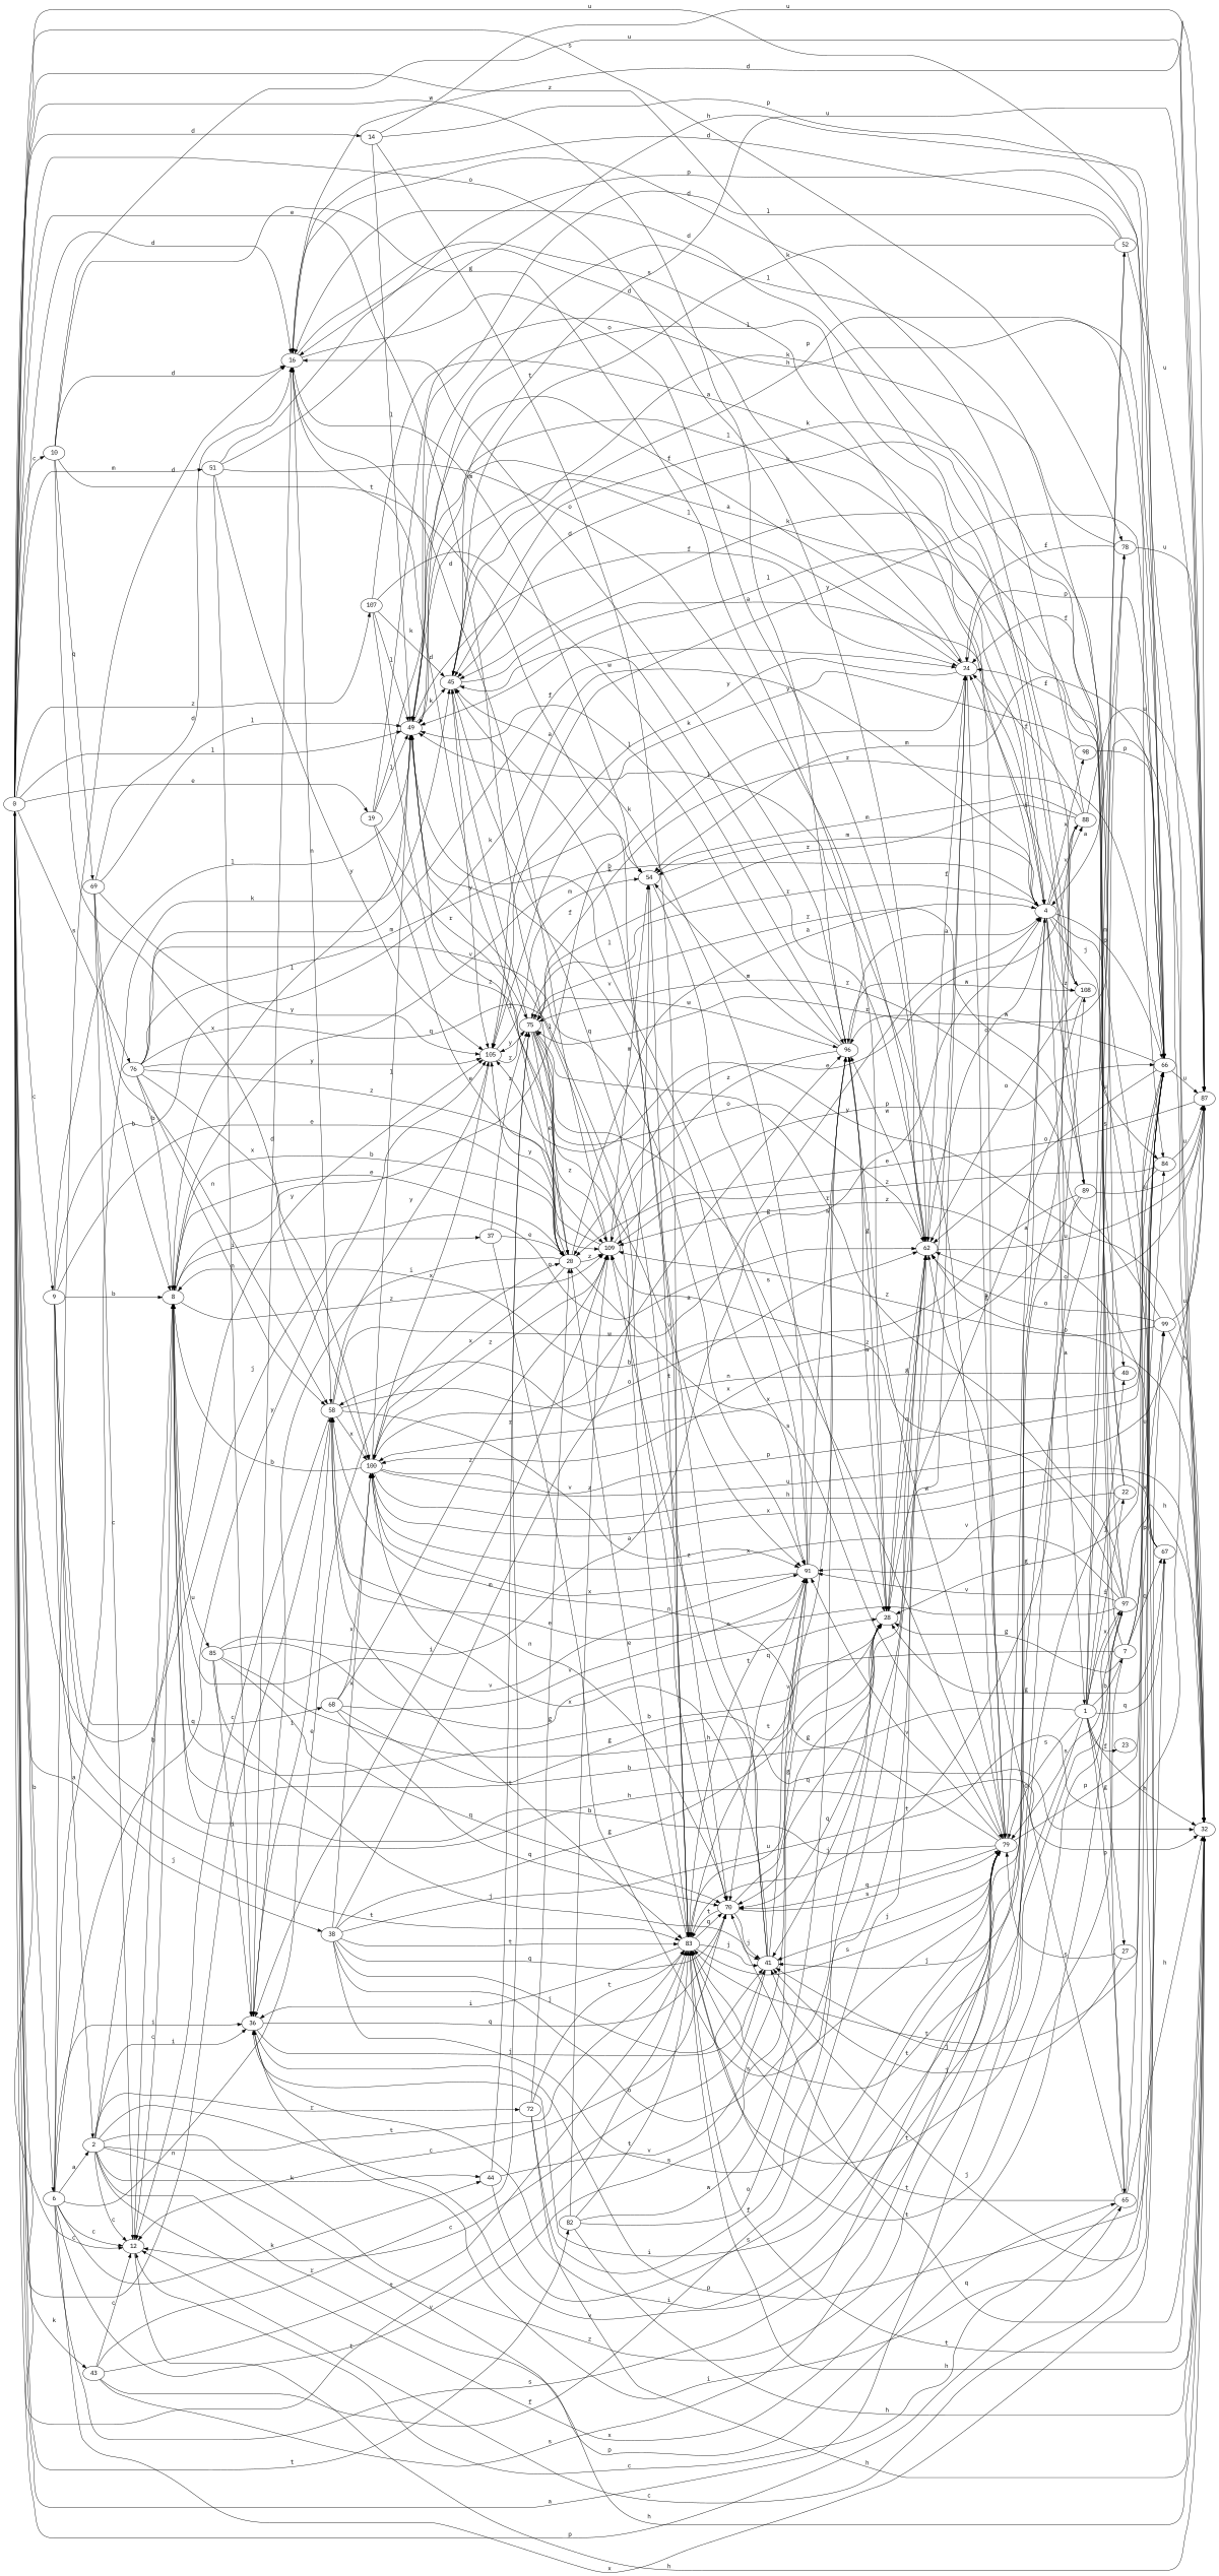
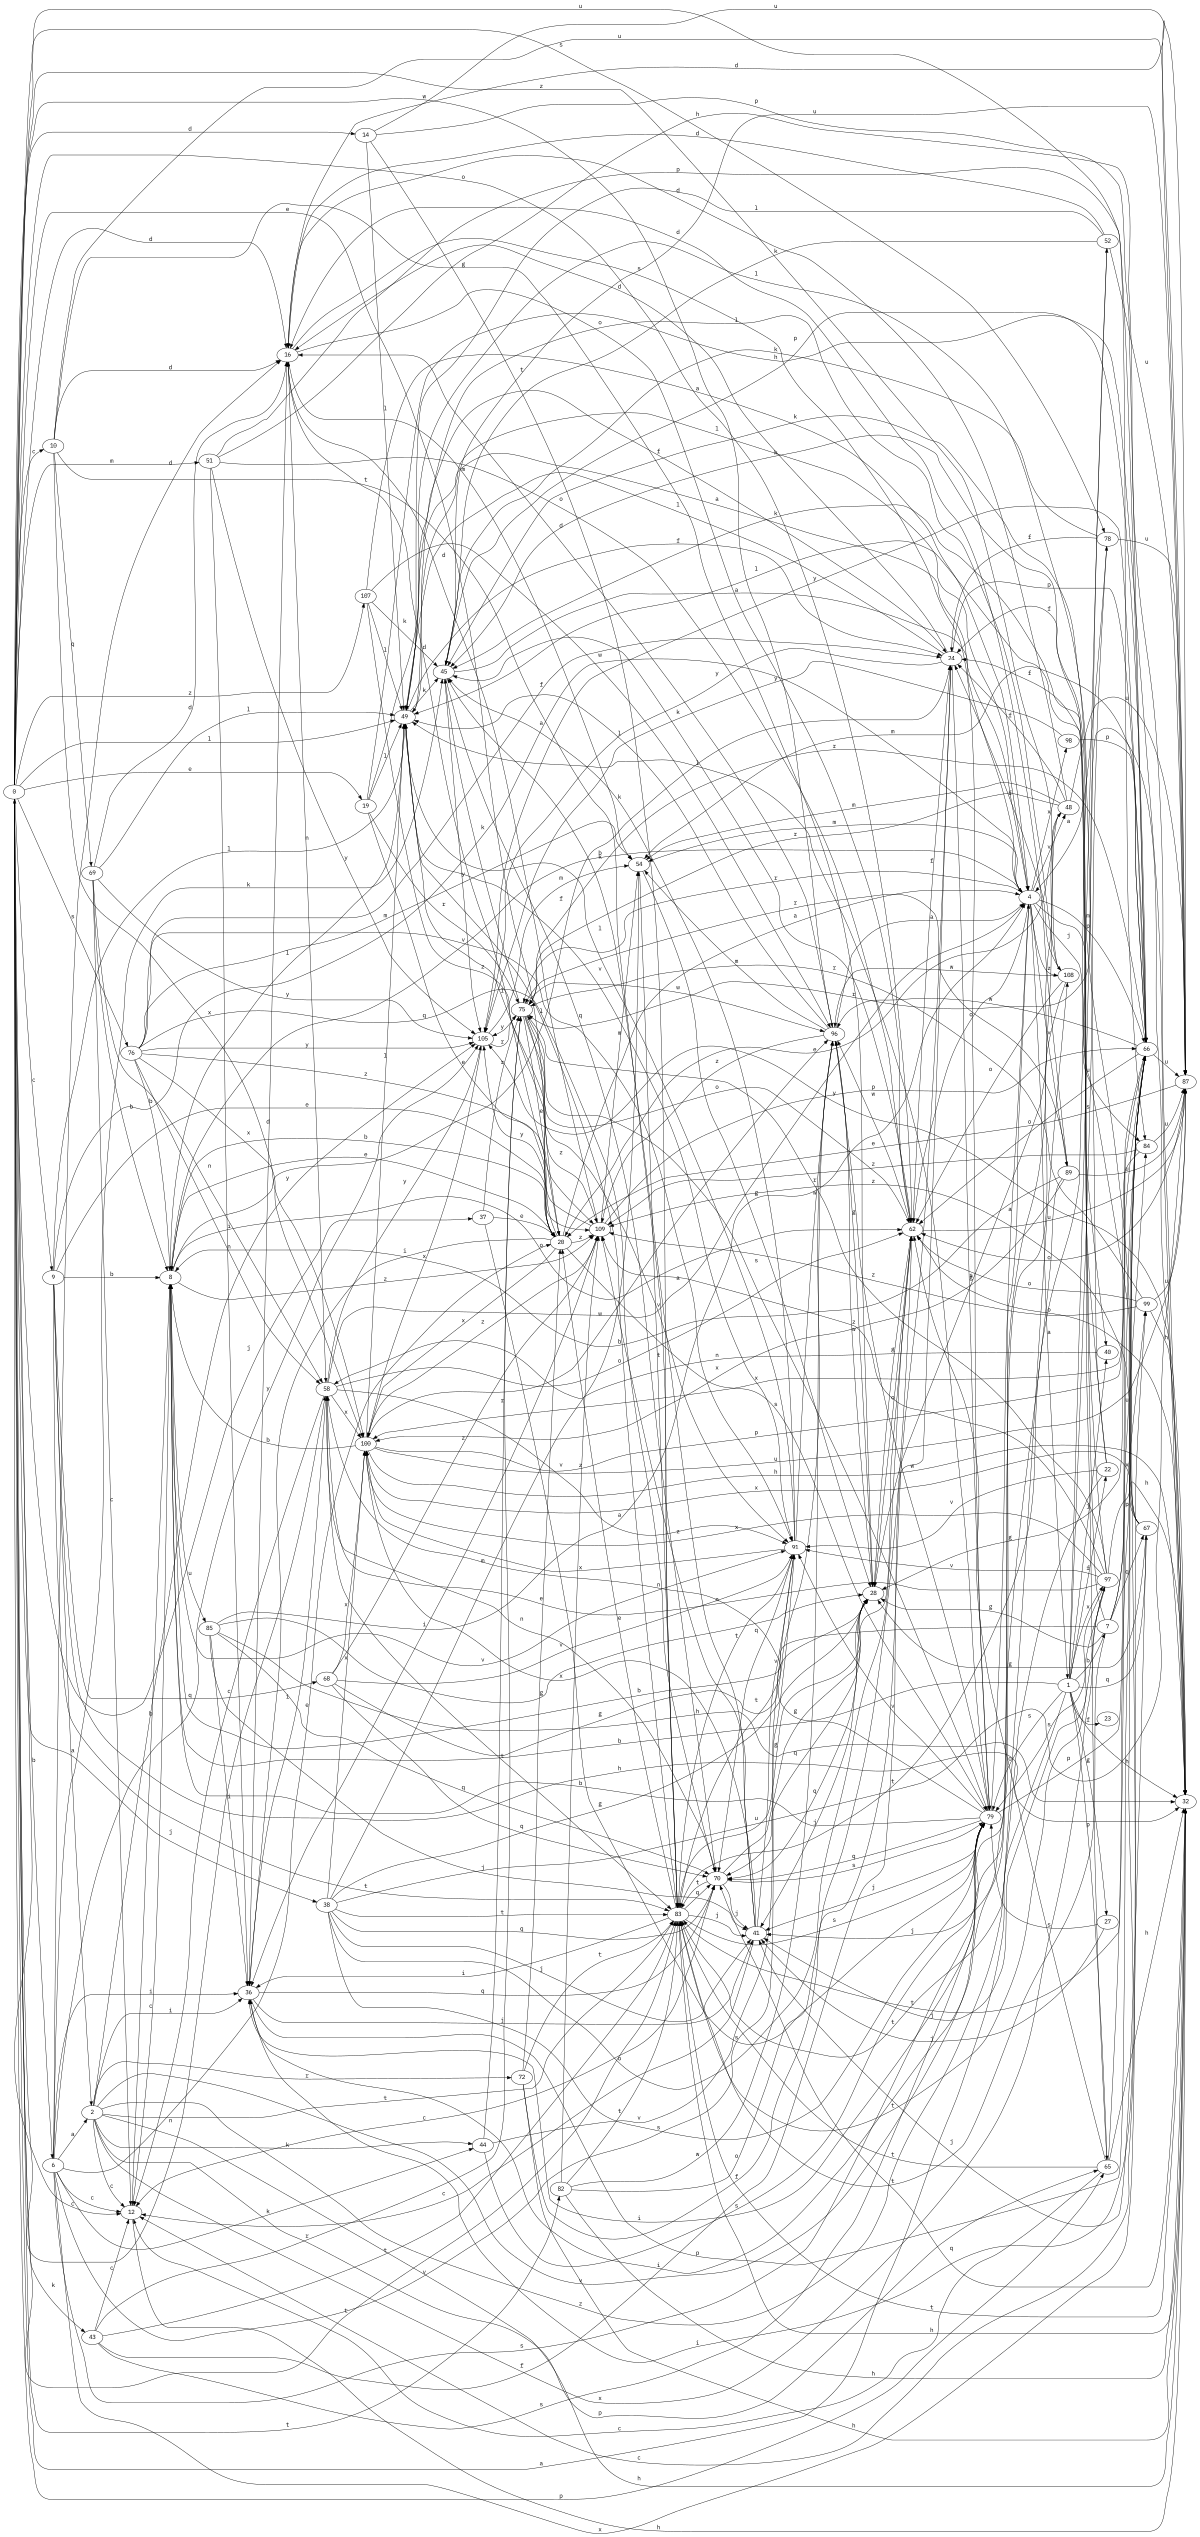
  strict digraph {
    fontname="IBM Plex Mono"
    rankdir=LR
    node [fontname="IBM Plex Mono"]
    edge [fontname="IBM Plex Mono"]
    0
    6
    9
    10
    12
    14
    16
    19
    20
    37
    38
    43
    49
    51
    58
    62
    65
    76
    78
    82
    83
    84
    96
    107
    108
    79
    2
    36
    44
    105
    45
    91
    99
    8
    32
    4
    68
    28
    69
    87
    100
    66
    54
    75
    24
    109
    41
    70
    1
    7
    22
    23
    27
    40
    52
    67
    97
    85
    72
-   88
+   88 [label=48]
    89
    98
    0 -> 6 [label=b]
    0 -> 9 [label=c]
    0 -> 10 [label=c]
    0 -> 12 [label=c]
    0 -> 14 [label=d]
    0 -> 16 [label=d]
    0 -> 19 [label=e]
    0 -> 20 [label=e]
    0 -> 37 [label=j]
    0 -> 38 [label=j]
    0 -> 43 [label=k]
    0 -> 49 [label=l]
    0 -> 51 [label=m]
    0 -> 58 [label=n]
    0 -> 62 [label=o]
    0 -> 65 [label=p]
    0 -> 76 [label=s]
    0 -> 78 [label=s]
    0 -> 82 [label=t]
    0 -> 83 [label=t]
    0 -> 84 [label=u]
    0 -> 96 [label=w]
    0 -> 107 [label=z]
    0 -> 108 [label=z]
    6 -> 12 [label=c]
    6 -> 16 [label=d]
    6 -> 20 [label=e]
    6 -> 79 [label=s]
    6 -> 2 [label=a]
    6 -> 36 [label=i]
    6 -> 44 [label=k]
    6 -> 105 [label=y]
    6 -> 45 [label=k]
    6 -> 91 [label=v]
    6 -> 99 [label=x]
    9 -> 20 [label=e]
    9 -> 49 [label=l]
    9 -> 83 [label=t]
    9 -> 2 [label=a]
    9 -> 8 [label=b]
    9 -> 32 [label=h]
    9 -> 4 [label=a]
    9 -> 68 [label=q]
    10 -> 16 [label=d]
    10 -> 83 [label=t]
    10 -> 28 [label=g]
    10 -> 69 [label=q]
    10 -> 87 [label=u]
    10 -> 100 [label=x]
    12 -> 8 [label=b]
    12 -> 32 [label=h]
    14 -> 49 [label=l]
    14 -> 83 [label=t]
    14 -> 87 [label=u]
    14 -> 66 [label=p]
    16 -> 58 [label=n]
    16 -> 62 [label=o]
    16 -> 79 [label=s]
    16 -> 54 [label=m]
    19 -> 20 [label=e]
    19 -> 49 [label=l]
    19 -> 32 [label=h]
    19 -> 75 [label=r]
    19 -> 24 [label=f]
    20 -> 16 [label=d]
    20 -> 79 [label=s]
    20 -> 36 [label=i]
    20 -> 105 [label=y]
    20 -> 8 [label=b]
    20 -> 4 [label=a]
    20 -> 100 [label=x]
    20 -> 109 [label=z]
    37 -> 20 [label=e]
    37 -> 79 [label=s]
    37 -> 75 [label=r]
    38 -> 62 [label=o]
    38 -> 83 [label=t]
    38 -> 79 [label=s]
    38 -> 28 [label=g]
    38 -> 87 [label=u]
    38 -> 100 [label=x]
    38 -> 54 [label=m]
    38 -> 41 [label=j]
    38 -> 70 [label=q]
    43 -> 12 [label=c]
    43 -> 83 [label=t]
    43 -> 79 [label=s]
    43 -> 75 [label=r]
    43 -> 24 [label=f]
    49 -> 45 [label=k]
    49 -> 91 [label=v]
    49 -> 4 [label=a]
    49 -> 24 [label=f]
    51 -> 62 [label=o]
    51 -> 36 [label=i]
    51 -> 105 [label=y]
    51 -> 32 [label=h]
    51 -> 66 [label=p]
    58 -> 12 [label=c]
    58 -> 62 [label=o]
    58 -> 83 [label=t]
    58 -> 36 [label=i]
    58 -> 105 [label=y]
    58 -> 91 [label=v]
    58 -> 4 [label=a]
    58 -> 100 [label=x]
    62 -> 96 [label=w]
    62 -> 45 [label=k]
    62 -> 28 [label=g]
    62 -> 87 [label=u]
    62 -> 24 [label=f]
    62 -> 70 [label=q]
    65 -> 12 [label=c]
    65 -> 49 [label=l]
    65 -> 62 [label=o]
    65 -> 83 [label=t]
    65 -> 32 [label=h]
    65 -> 66 [label=p]
    76 -> 58 [label=n]
    76 -> 105 [label=y]
    76 -> 91 [label=v]
    76 -> 8 [label=b]
    76 -> 100 [label=x]
    76 -> 54 [label=m]
    76 -> 24 [label=f]
    76 -> 109 [label=z]
    76 -> 70 [label=q]
    78 -> 45 [label=k]
    78 -> 4 [label=a]
    78 -> 87 [label=u]
    78 -> 24 [label=f]
    82 -> 62 [label=o]
    82 -> 83 [label=t]
    82 -> 96 [label=w]
    82 -> 32 [label=h]
    82 -> 109 [label=z]
    83 -> 20 [label=e]
    83 -> 49 [label=l]
    83 -> 79 [label=s]
    83 -> 36 [label=i]
    83 -> 32 [label=h]
    83 -> 28 [label=g]
    83 -> 41 [label=j]
    83 -> 70 [label=q]
    84 -> 28 [label=g]
    84 -> 87 [label=u]
    84 -> 109 [label=z]
    96 -> 16 [label=d]
    96 -> 49 [label=l]
    96 -> 83 [label=t]
    96 -> 4 [label=a]
    96 -> 28 [label=g]
    96 -> 54 [label=m]
    96 -> 109 [label=z]
    107 -> 49 [label=l]
    107 -> 96 [label=w]
    107 -> 45 [label=k]
    107 -> 4 [label=a]
    107 -> 109 [label=z]
    108 -> 49 [label=l]
    108 -> 62 [label=o]
    108 -> 96 [label=w]
    108 -> 36 [label=i]
    108 -> 24 [label=f]
    79 -> 49 [label=l]
    79 -> 58 [label=n]
    79 -> 96 [label=w]
    79 -> 91 [label=v]
    79 -> 8 [label=b]
    79 -> 4 [label=a]
    79 -> 66 [label=p]
    79 -> 41 [label=j]
    79 -> 70 [label=q]
    2 -> 12 [label=c]
    2 -> 65 [label=p]
    2 -> 83 [label=t]
    2 -> 108 [label=z]
    2 -> 36 [label=i]
    2 -> 44 [label=k]
    2 -> 105 [label=y]
    2 -> 32 [label=h]
    2 -> 97 [label=x]
    2 -> 72 [label=r]
    2 -> 88 [label=v]
    36 -> 16 [label=d]
    36 -> 66 [label=p]
    36 -> 41 [label=j]
    36 -> 70 [label=q]
    44 -> 79 [label=s]
    44 -> 91 [label=v]
    44 -> 75 [label=r]
    105 -> 100 [label=x]
    105 -> 54 [label=m]
    105 -> 75 [label=r]
    45 -> 105 [label=y]
    45 -> 4 [label=a]
    45 -> 87 [label=u]
    45 -> 66 [label=p]
    45 -> 70 [label=q]
    91 -> 49 [label=l]
    91 -> 83 [label=t]
    91 -> 96 [label=w]
    91 -> 45 [label=k]
    91 -> 100 [label=x]
    91 -> 70 [label=q]
    99 -> 62 [label=o]
    99 -> 32 [label=h]
    99 -> 87 [label=u]
    99 -> 75 [label=r]
    99 -> 109 [label=z]
    8 -> 12 [label=c]
    8 -> 20 [label=e]
    8 -> 49 [label=l]
    8 -> 62 [label=o]
    8 -> 91 [label=v]
    8 -> 24 [label=f]
    8 -> 109 [label=z]
    8 -> 85 [label=u]
    32 -> 62 [label=o]
    32 -> 83 [label=t]
    32 -> 105 [label=y]
    32 -> 75 [label=r]
    32 -> 70 [label=q]
    4 -> 49 [label=l]
    4 -> 62 [label=o]
    4 -> 84 [label=u]
    4 -> 108 [label=z]
    4 -> 36 [label=i]
    4 -> 8 [label=b]
    4 -> 66 [label=p]
    4 -> 54 [label=m]
    4 -> 75 [label=r]
    4 -> 1 [label=a]
    4 -> 40 [label=j]
    4 -> 88 [label=v]
    4 -> 89 [label=v]
    4 -> 98 [label=x]
    68 -> 91 [label=v]
    68 -> 28 [label=g]
    68 -> 100 [label=x]
    68 -> 109 [label=z]
    68 -> 70 [label=q]
    28 -> 62 [label=o]
    28 -> 96 [label=w]
    28 -> 41 [label=j]
    28 -> 70 [label=q]
    69 -> 12 [label=c]
    69 -> 16 [label=d]
    69 -> 49 [label=l]
    69 -> 58 [label=n]
    69 -> 105 [label=y]
    69 -> 8 [label=b]
    87 -> 16 [label=d]
    87 -> 20 [label=e]
    87 -> 62 [label=o]
    100 -> 49 [label=l]
    100 -> 96 [label=w]
    100 -> 8 [label=b]
    100 -> 32 [label=h]
    100 -> 87 [label=u]
    100 -> 66 [label=p]
    100 -> 109 [label=z]
    66 -> 12 [label=c]
    66 -> 62 [label=o]
    66 -> 83 [label=t]
    66 -> 96 [label=w]
    66 -> 36 [label=i]
    66 -> 105 [label=y]
    66 -> 87 [label=u]
    66 -> 100 [label=x]
    66 -> 54 [label=m]
    66 -> 75 [label=r]
    54 -> 83 [label=t]
    54 -> 28 [label=g]
    75 -> 20 [label=e]
    75 -> 62 [label=o]
    75 -> 96 [label=w]
    75 -> 79 [label=s]
    75 -> 105 [label=y]
    75 -> 45 [label=k]
    75 -> 91 [label=v]
    75 -> 109 [label=z]
    24 -> 16 [label=d]
    24 -> 49 [label=l]
    24 -> 79 [label=s]
    24 -> 105 [label=y]
    24 -> 66 [label=p]
    109 -> 16 [label=d]
    109 -> 49 [label=l]
    109 -> 36 [label=i]
    109 -> 66 [label=p]
    109 -> 54 [label=m]
    41 -> 12 [label=c]
    41 -> 45 [label=k]
    41 -> 91 [label=v]
    41 -> 100 [label=x]
    41 -> 109 [label=z]
    70 -> 12 [label=c]
    70 -> 58 [label=n]
    70 -> 83 [label=t]
    70 -> 79 [label=s]
    70 -> 28 [label=g]
    70 -> 41 [label=j]
    1 -> 0 [label=a]
    1 -> 65 [label=p]
    1 -> 78 [label=s]
    1 -> 79 [label=s]
    1 -> 8 [label=b]
    1 -> 32 [label=h]
    1 -> 7 [label=b]
    1 -> 22 [label=f]
    1 -> 23 [label=f]
    1 -> 27 [label=g]
    1 -> 40 [label=j]
    1 -> 52 [label=m]
    1 -> 67 [label=q]
    1 -> 97 [label=x]
    7 -> 83 [label=t]
    7 -> 84 [label=u]
    7 -> 45 [label=k]
    7 -> 99 [label=x]
    7 -> 8 [label=b]
    7 -> 28 [label=g]
    7 -> 67 [label=q]
    22 -> 49 [label=l]
    22 -> 83 [label=t]
    22 -> 91 [label=v]
    22 -> 24 [label=f]
    27 -> 79 [label=s]
    27 -> 41 [label=j]
    40 -> 58 [label=n]
    52 -> 16 [label=d]
    52 -> 49 [label=l]
    52 -> 83 [label=t]
    52 -> 45 [label=k]
    52 -> 87 [label=u]
    67 -> 45 [label=k]
    67 -> 28 [label=g]
    67 -> 100 [label=x]
    67 -> 24 [label=f]
    67 -> 109 [label=z]
    67 -> 41 [label=j]
    97 -> 58 [label=n]
    97 -> 83 [label=t]
    97 -> 79 [label=s]
    97 -> 45 [label=k]
    97 -> 91 [label=v]
    97 -> 32 [label=h]
    97 -> 100 [label=x]
    97 -> 75 [label=r]
    97 -> 109 [label=z]
    97 -> 41 [label=j]
    85 -> 36 [label=i]
    85 -> 32 [label=h]
    85 -> 4 [label=a]
    85 -> 28 [label=g]
    85 -> 41 [label=j]
    85 -> 70 [label=q]
    72 -> 20 [label=e]
    72 -> 83 [label=t]
    72 -> 32 [label=h]
    72 -> 24 [label=f]
    88 -> 16 [label=d]
    88 -> 20 [label=e]
    88 -> 28 [label=g]
    88 -> 87 [label=u]
    88 -> 54 [label=m]
    88 -> 75 [label=r]
    88 -> 24 [label=f]
    89 -> 16 [label=d]
    89 -> 8 [label=b]
    89 -> 87 [label=u]
    89 -> 100 [label=x]
    89 -> 75 [label=r]
    89 -> 41 [label=j]
    98 -> 105 [label=y]
    98 -> 66 [label=p]
  }
